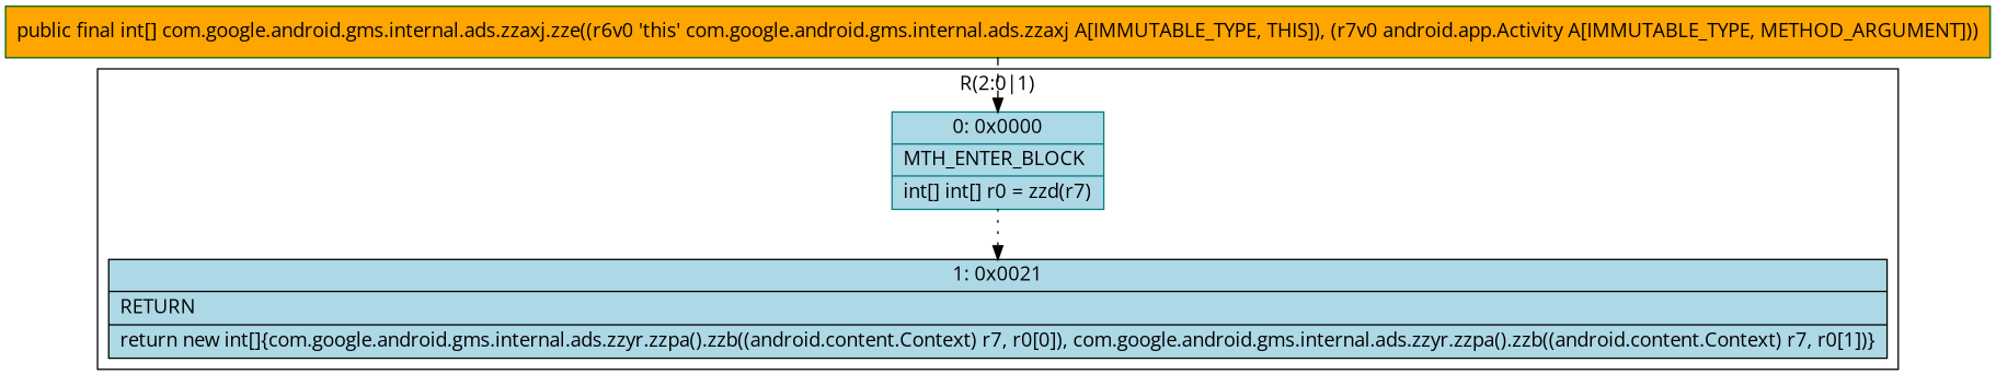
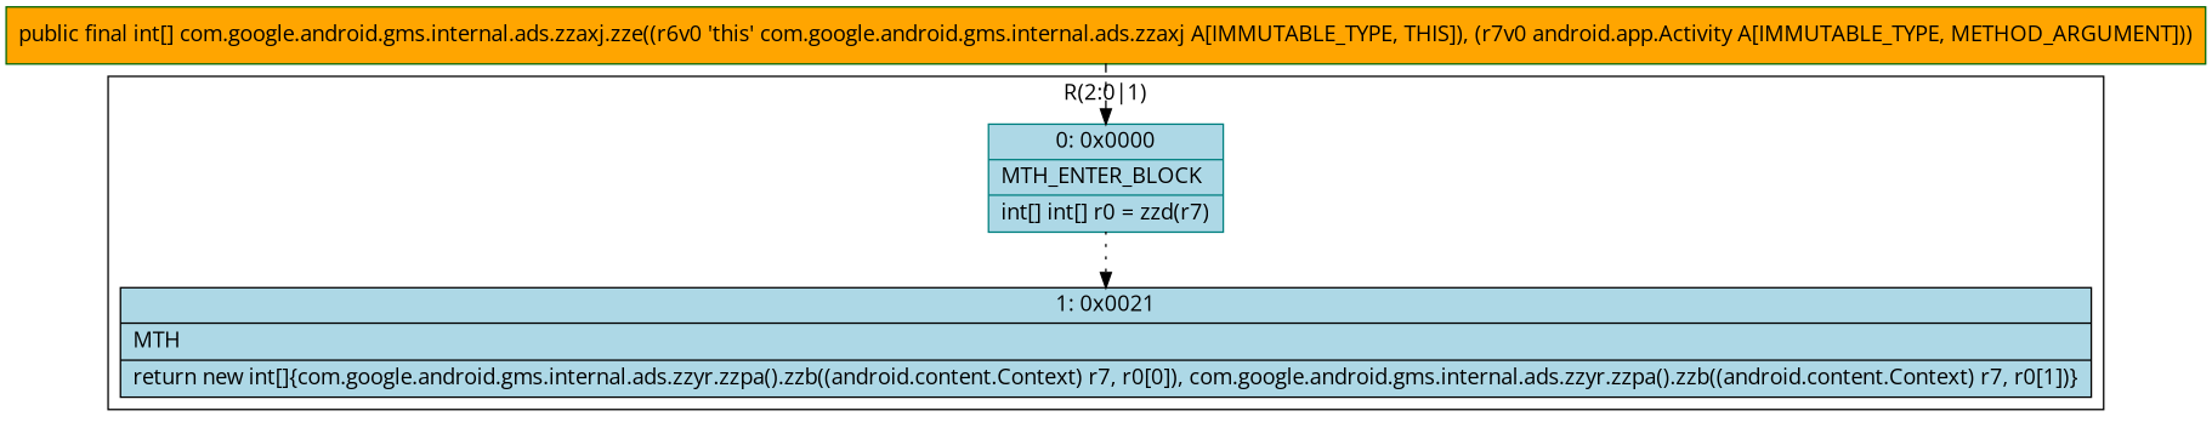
  digraph {
    fontname="Open Sans"
    node [shape=record style=filled fillcolor=lightblue fontname="Open Sans"]
    edge [fontname="Open Sans"]
    n1 [color=teal label="{0\:\ 0x0000|MTH_ENTER_BLOCK\l|int[] int[] r0 = zzd(r7)\l}"]
-   n2 [color=black label="{1\:\ 0x0021|RETURN\l|return new int[]\{com.google.android.gms.internal.ads.zzyr.zzpa().zzb((android.content.Context) r7, r0[0]), com.google.android.gms.internal.ads.zzyr.zzpa().zzb((android.content.Context) r7, r0[1])\}\l}"]
+   n2 [color=black label="{1\:\ 0x0021|MTH\l|return new int[]\{com.google.android.gms.internal.ads.zzyr.zzpa().zzb((android.content.Context) r7, r0[0]), com.google.android.gms.internal.ads.zzyr.zzpa().zzb((android.content.Context) r7, r0[1])\}\l}"]
    n3 [label="{public final int[] com.google.android.gms.internal.ads.zzaxj.zze((r6v0 'this' com.google.android.gms.internal.ads.zzaxj A[IMMUTABLE_TYPE, THIS]), (r7v0 android.app.Activity A[IMMUTABLE_TYPE, METHOD_ARGUMENT])) }" fillcolor=orange color=darkgreen]
    subgraph cluster_1 {
      label="R(2:0|1)"
      n1
      n2
    }
    n1 -> n2 [style=dotted]
    n3 -> n1 [style=dashed]
  }
